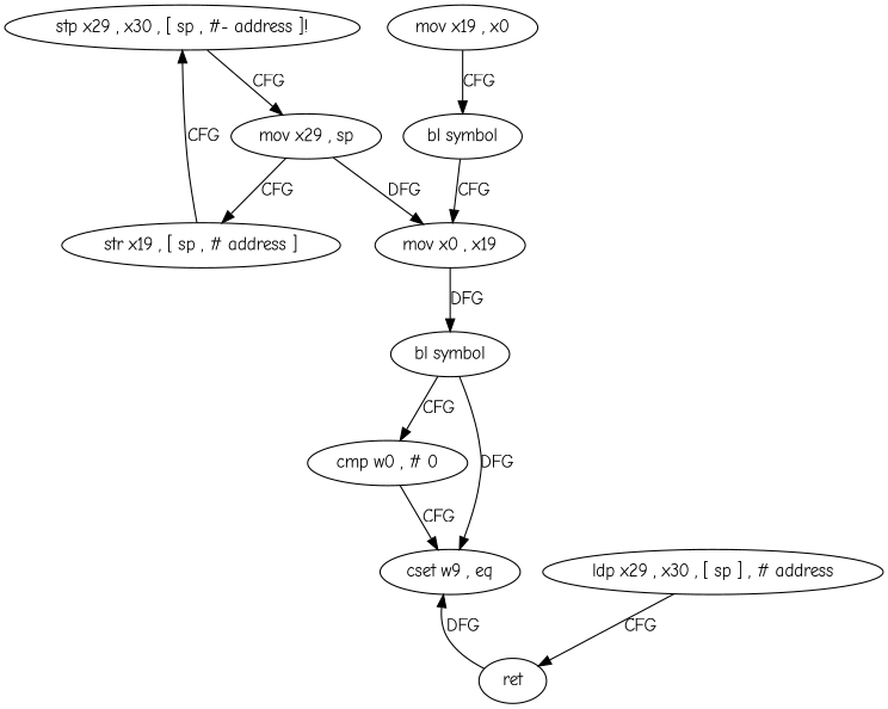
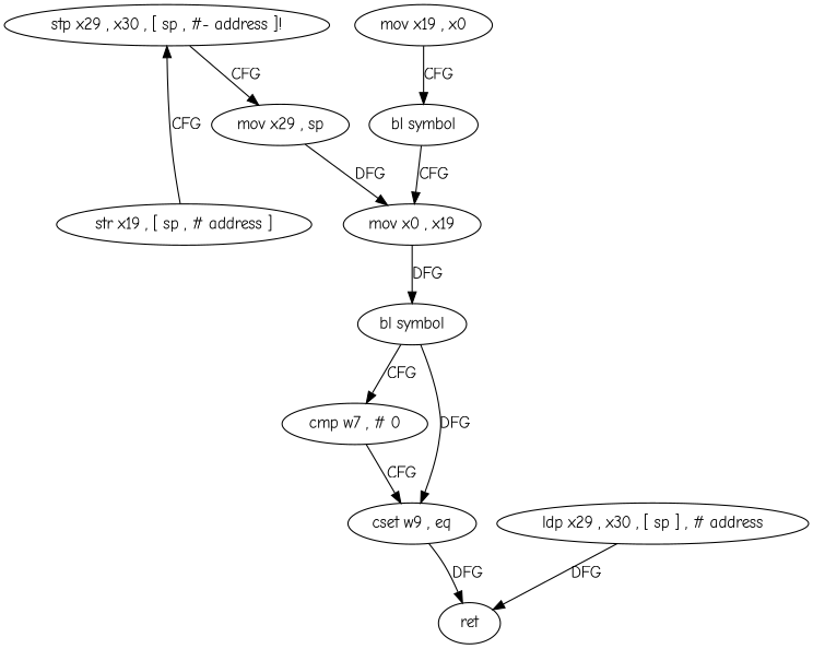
  digraph {
    fontname="Comic Neue"
    node [fontname="Comic Neue"]
    edge [fontname="Comic Neue"]
    n1 [label="stp x29 , x30 , [ sp , #- address ]!"]
    n2 [label="mov x29 , sp"]
    n3 [label="str x19 , [ sp , # address ]"]
    n4 [label="mov x0 , x19"]
    n5 [label="mov x19 , x0"]
    n6 [label="bl symbol"]
    n7 [label="bl symbol"]
-   n8 [label="cmp w0 , # 0"]
+   n8 [label="cmp w7 , # 0"]
    n9 [label="cset w9 , eq"]
    n10 [label=ret]
    n11 [label="ldp x29 , x30 , [ sp ] , # address"]
    n1 -> n2 [label=CFG]
-   n2 -> n3 [label=CFG]
    n2 -> n4 [label=DFG]
    n3 -> n1 [label=CFG]
    n4 -> n7 [label=DFG]
    n5 -> n6 [label=CFG]
    n6 -> n4 [label=CFG]
    n7 -> n8 [label=CFG]
    n7 -> n9 [label=DFG]
    n8 -> n9 [label=CFG]
-   n10 -> n9 [label=DFG]
-   n11 -> n10 [label=CFG]
+   n9 -> n10 [label=DFG]
+   n11 -> n10 [label=DFG]
  }
